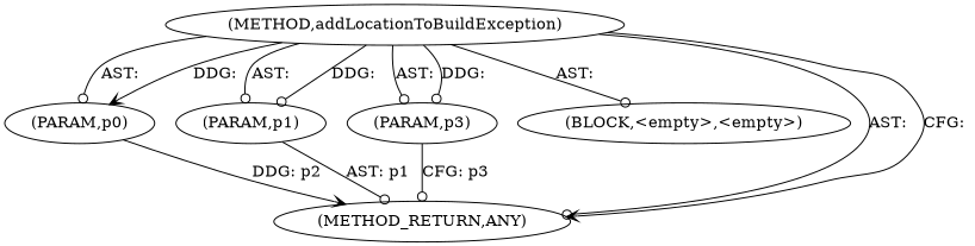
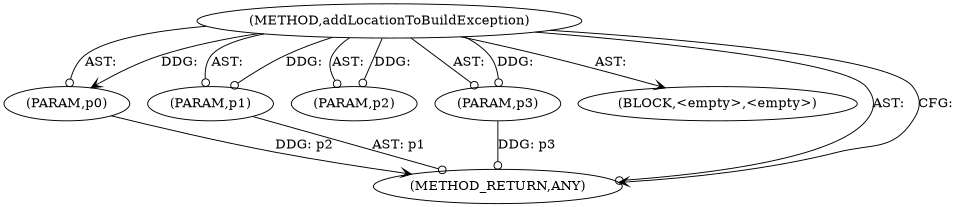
  digraph {
    edge [arrowhead=odot]
    n1 [label=<(METHOD,addLocationToBuildException)>]
    n2 [label=<(PARAM,p0)>]
    n3 [label=<(PARAM,p1)>]
+   n4 [label=<(PARAM,p2)>]
    n5 [label=<(PARAM,p3)>]
    n6 [label=<(BLOCK,&lt;empty&gt;,&lt;empty&gt;)>]
    n7 [label=<(METHOD_RETURN,ANY)>]
    n1 -> n2 [label="AST: "]
    n1 -> n2 [arrowhead=vee label="DDG: "]
    n1 -> n3 [label="AST: "]
    n1 -> n3 [label="DDG: "]
+   n1 -> n4 [label="AST: "]
+   n1 -> n4 [label="DDG: "]
    n1 -> n5 [label="AST: "]
    n1 -> n5 [label="DDG: "]
-   n1 -> n6 [label="AST: "]
+   n1 -> n6 [arrowhead=vee label="AST: "]
    n1 -> n7 [label="AST: "]
    n1 -> n7 [arrowhead=vee label="CFG: "]
    n2 -> n7 [arrowhead=vee label="DDG: p2"]
    n3 -> n7 [label="AST: p1"]
-   n5 -> n7 [label="CFG: p3"]
+   n5 -> n7 [label="DDG: p3"]
  }
